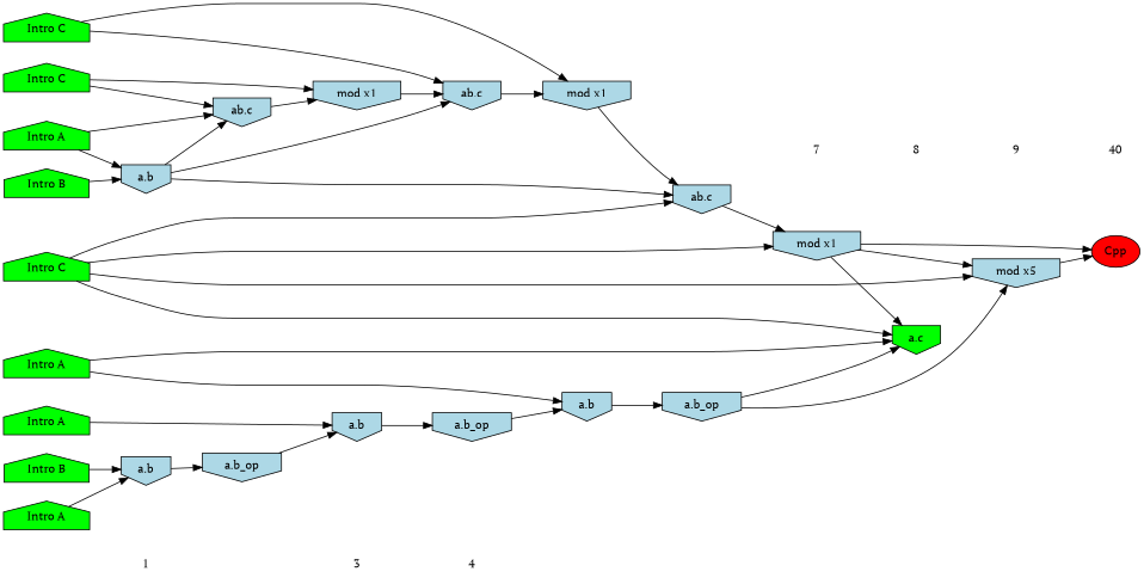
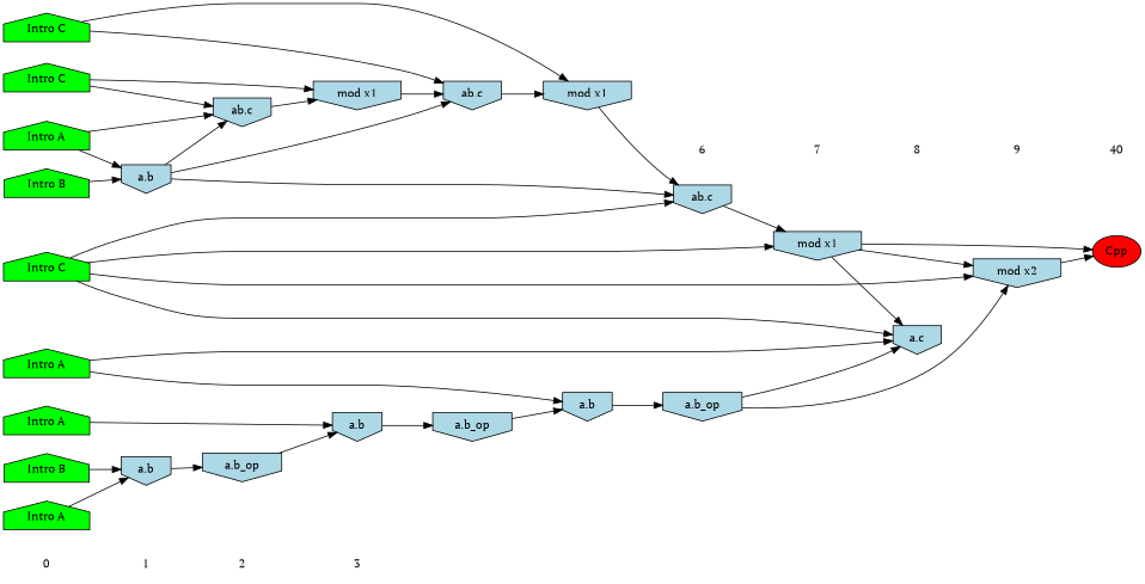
  digraph {
    fontname="PT Serif"
    rankdir=LR
    ranksep=.5
    node [fontname="PT Serif" shape=invhouse fillcolor=lightblue style=filled]
    edge [fontname="PT Serif"]
+   0 [shape=plaintext fillcolor="" style=""]
    n2 [fillcolor=green label="Intro A" shape=house]
    n3 [fillcolor=green label="Intro A" shape=house]
    n4 [fillcolor=green label="Intro B" shape=house]
    n5 [fillcolor=green label="Intro A" shape=house]
    n6 [fillcolor=green label="Intro B" shape=house]
    n7 [fillcolor=green label="Intro A" shape=house]
    n8 [fillcolor=green label="Intro C" shape=house]
    n9 [fillcolor=green label="Intro C" shape=house]
    n10 [fillcolor=green label="Intro C" shape=house]
    1 [shape=plaintext fillcolor="" style=""]
    n12 [label="a.b"]
    n13 [label="a.b"]
+   2 [shape=plaintext fillcolor="" style=""]
    n15 [label="a.b_op"]
    n16 [label="ab.c"]
    3 [shape=plaintext fillcolor="" style=""]
    n18 [label="a.b"]
    n19 [label="mod x1"]
-   4 [shape=plaintext fillcolor="" style=""]
    n21 [label="a.b_op"]
    n22 [label="ab.c"]
    n23 [label="a.b"]
    n24 [label="mod x1"]
+   6 [shape=plaintext fillcolor="" style=""]
    n26 [label="a.b_op"]
    n27 [label="ab.c"]
    7 [shape=plaintext fillcolor="" style=""]
    n29 [label="mod x1"]
    8 [shape=plaintext fillcolor="" style=""]
-   n31 [fillcolor=green label="a.c"]
+   n31 [label="a.c"]
    9 [shape=plaintext fillcolor="" style=""]
-   n33 [label="mod x5"]
+   n33 [label="mod x2"]
    n34 [label=40 shape=plaintext fillcolor="" style=""]
    n35 [fillcolor=red label=Cpp shape=""]
    subgraph sub_1 {
      rank=same
+     0
      n2
      n3
      n4
      n5
      n6
      n7
      n8
      n9
      n10
    }
    subgraph sub_2 {
      rank=same
      1
      n12
      n13
    }
    subgraph sub_3 {
      rank=same
+     2
      n15
      n16
    }
    subgraph sub_4 {
      rank=same
      3
      n18
      n19
    }
    subgraph sub_5 {
      rank=same
-     4
      n21
      n22
    }
    subgraph sub_6 {
      rank=same
      n23
      n24
    }
    subgraph sub_7 {
      rank=same
+     6
      n26
      n27
    }
    subgraph sub_8 {
      rank=same
      7
      n29
    }
    subgraph sub_9 {
      rank=same
      8
      n31
    }
    subgraph sub_10 {
      rank=same
      9
      n33
    }
    subgraph sub_11 {
      rank=same
      n34
      n35
    }
+   0 -> 1 [style=invis]
    n2 -> n12
    n3 -> n18
    n4 -> n12
    n5 -> n13
    n5 -> n16
    n6 -> n13
    n7 -> n23
    n7 -> n31
    n8 -> n22
    n8 -> n24
    n9 -> n27
    n9 -> n29
    n9 -> n31
    n9 -> n33
    n10 -> n16
    n10 -> n19
+   1 -> 2 [style=invis]
    n12 -> n15
    n13 -> n16
    n13 -> n22
    n13 -> n27
+   2 -> 3 [style=invis]
    n15 -> n18
    n16 -> n19
-   3 -> 4 [style=invis]
    n18 -> n21
    n19 -> n22
    n21 -> n23
    n22 -> n24
    n23 -> n26
    n24 -> n27
+   6 -> 7 [style=invis]
    n26 -> n31
    n26 -> n33
    n27 -> n29
    7 -> 8 [style=invis]
    n29 -> n31
    n29 -> n33
    n29 -> n35
    8 -> 9 [style=invis]
    9 -> n34 [style=invis]
    n33 -> n35
  }
